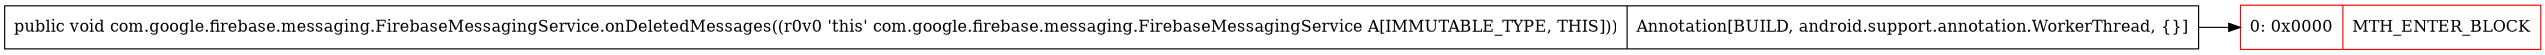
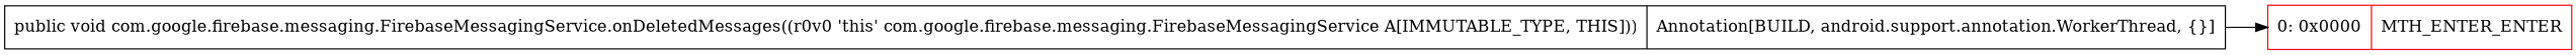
  digraph {
    rankdir=LR
    node [shape=record]
-   n1 [color=red label="{0\:\ 0x0000|MTH_ENTER_BLOCK\l}"]
+   n1 [color=red label="{0\:\ 0x0000|MTH_ENTER_ENTER\l}"]
    n2 [label="{public void com.google.firebase.messaging.FirebaseMessagingService.onDeletedMessages((r0v0 'this' com.google.firebase.messaging.FirebaseMessagingService A[IMMUTABLE_TYPE, THIS]))  | Annotation[BUILD, android.support.annotation.WorkerThread, \{\}]\l}"]
    subgraph cluster_1 {
      label="R(0)"
    }
    n2 -> n1
  }
